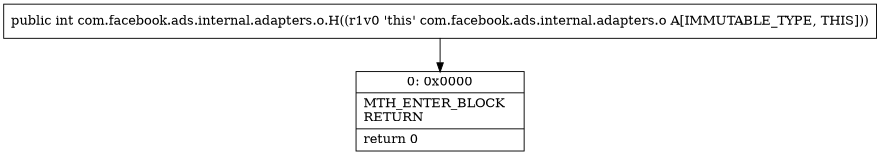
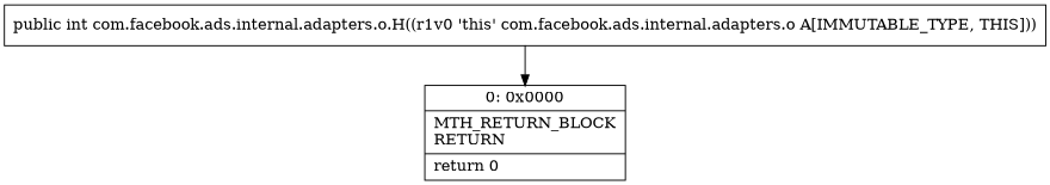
  digraph {
    node [shape=record]
-   n1 [label="{0\:\ 0x0000|MTH_ENTER_BLOCK\lRETURN\l|return 0\l}"]
+   n1 [label="{0\:\ 0x0000|MTH_RETURN_BLOCK\lRETURN\l|return 0\l}"]
    n2 [label="{public int com.facebook.ads.internal.adapters.o.H((r1v0 'this' com.facebook.ads.internal.adapters.o A[IMMUTABLE_TYPE, THIS])) }"]
    n2 -> n1
  }
